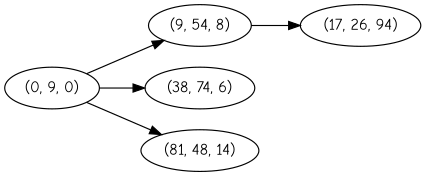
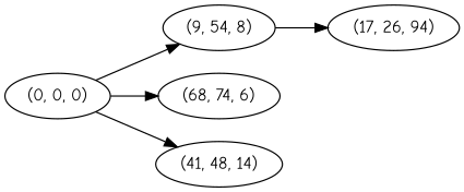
  digraph {
    fontname="Comic Neue"
    rankdir=LR
    node [fontname="Comic Neue"]
    edge [fontname="Comic Neue"]
-   "(0, 0, 0)" [label="(0, 9, 0)"]
+   "(0, 0, 0)"
    "(9, 54, 8)"
-   "(68, 74, 6)" [label="(38, 74, 6)"]
-   "(41, 48, 14)" [label="(81, 48, 14)"]
+   "(68, 74, 6)"
+   "(41, 48, 14)"
    n5 [label="(17, 26, 94)"]
    "(0, 0, 0)" -> "(9, 54, 8)"
    "(0, 0, 0)" -> "(68, 74, 6)"
    "(0, 0, 0)" -> "(41, 48, 14)"
    "(9, 54, 8)" -> n5
  }
